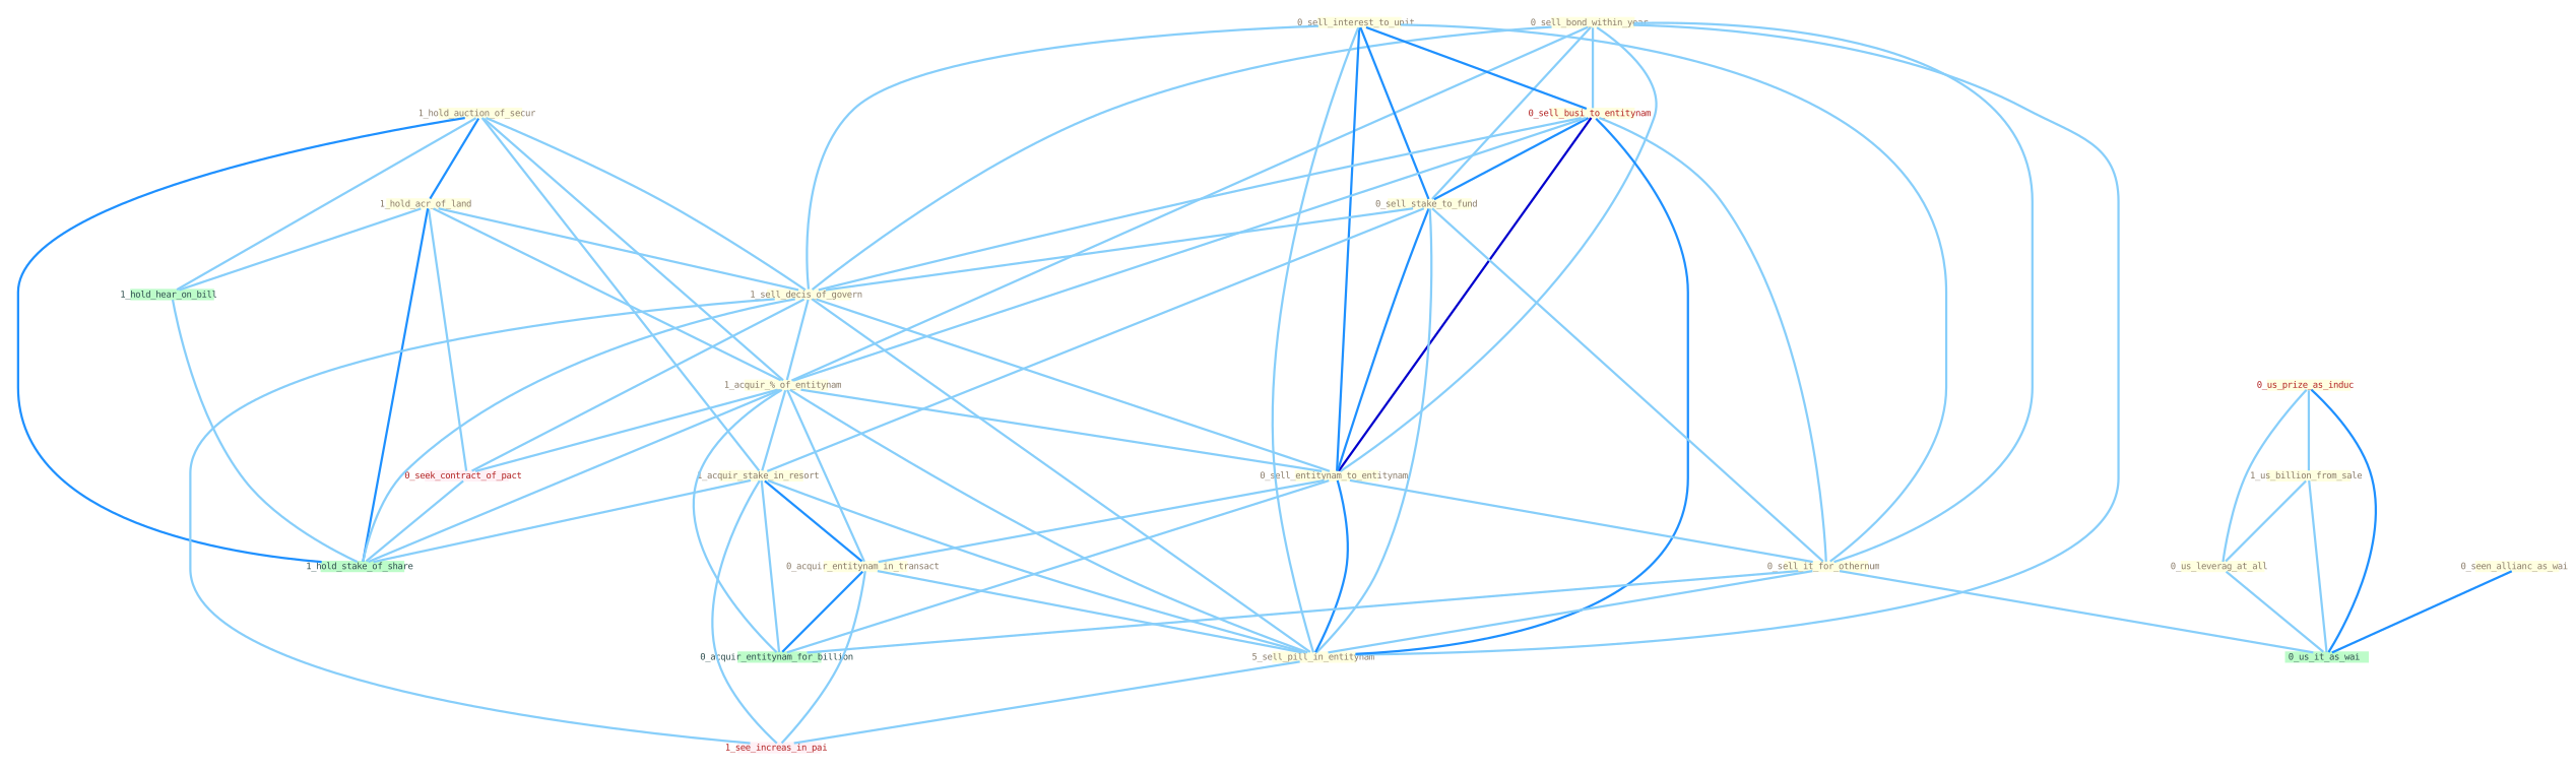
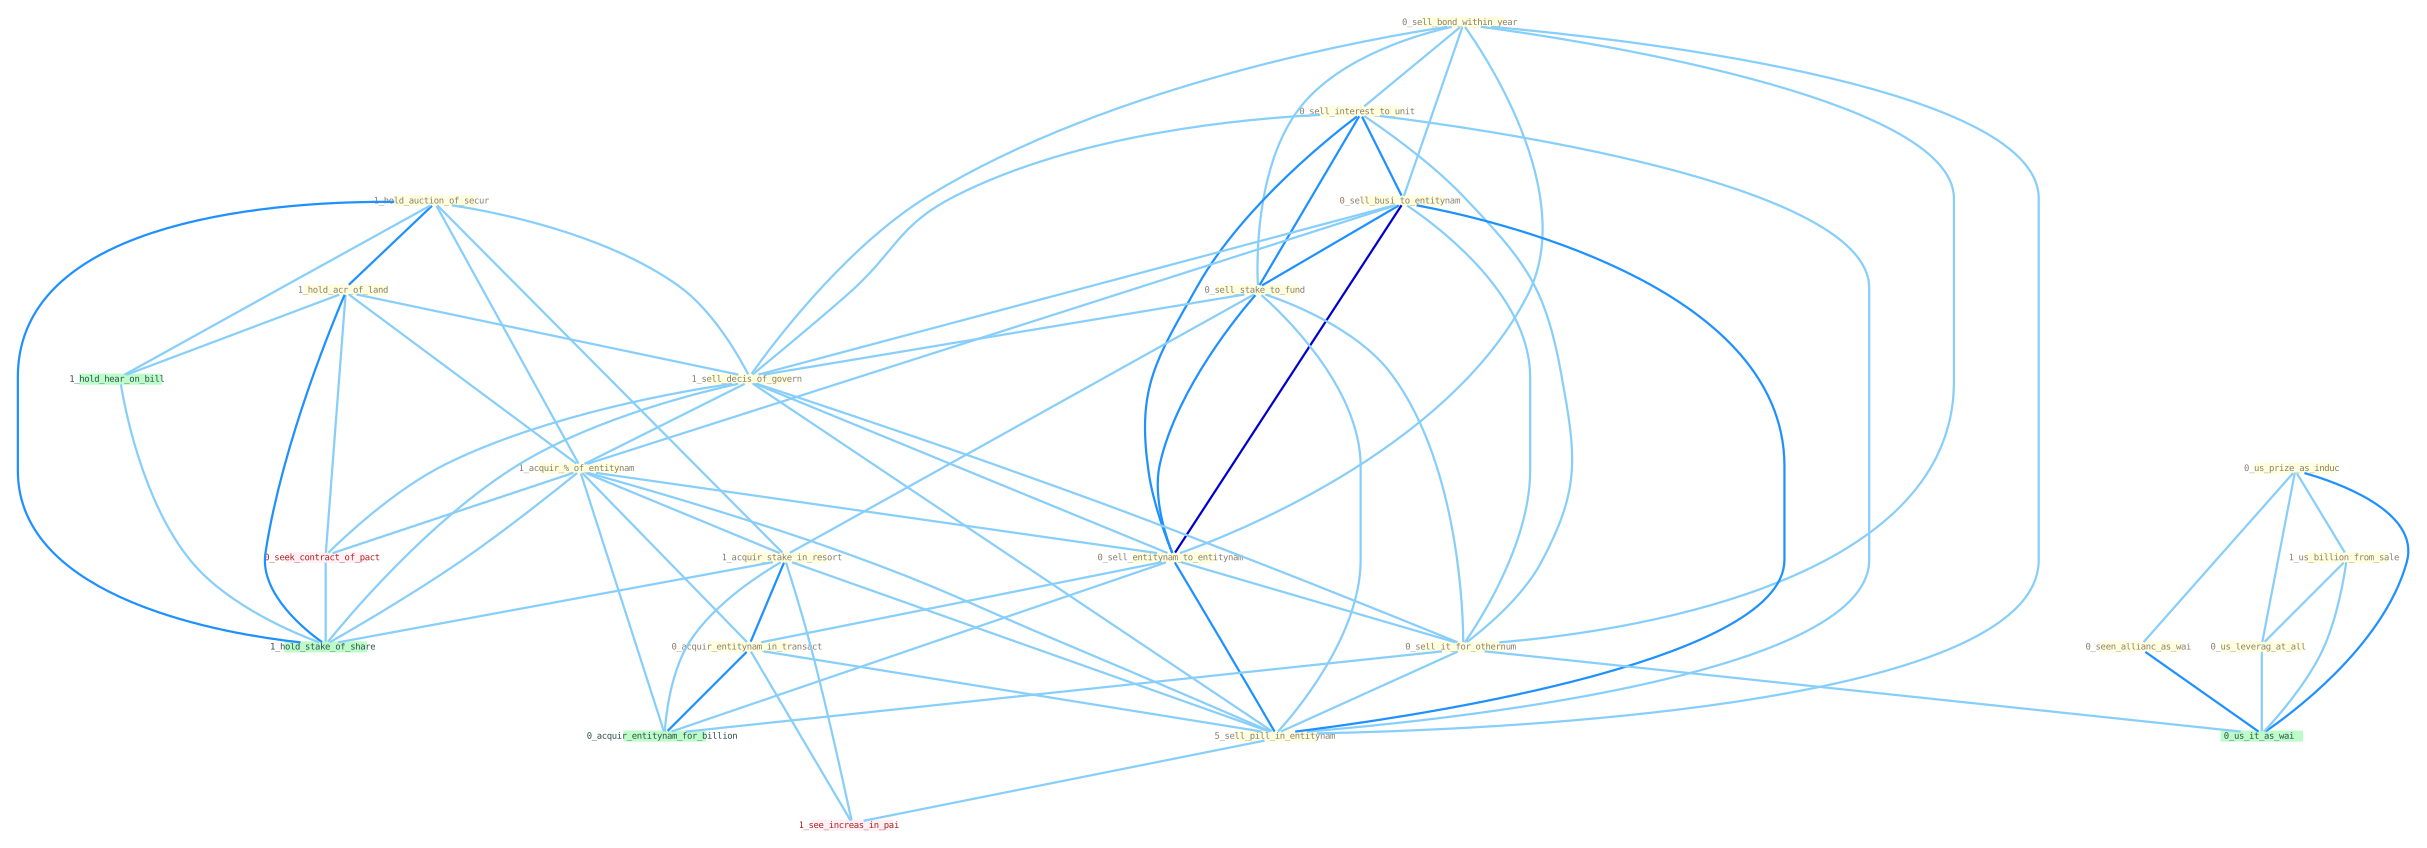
  graph {
    fontname="DejaVu Sans Mono"
    node [color="#ffffe0" fixedsize=true fontcolor="#8b7d6b" fontname="DejaVu Sans Mono" fontsize=4 shape=polygon style=filled]
    edge [color="#87cefa" fontname="DejaVu Sans Mono" w=1]
    "1_hold_auction_of_secur " [height=.06 width=.5]
    "1_hold_acr_of_land " [height=.06 width=.5]
    "0_sell_bond_within_year " [height=.06 width=.5]
    "0_sell_interest_to_unit " [height=.06 width=.5]
-   "0_us_prize_as_induc " [fontcolor="#b22222" height=.06 width=.5]
-   "0_sell_busi_to_entitynam " [fontcolor="#b22222" height=.06 width=.5]
+   "0_us_prize_as_induc " [height=.06 width=.5]
+   "0_sell_busi_to_entitynam " [height=.06 width=.5]
    "0_sell_stake_to_fund " [height=.06 width=.5]
    "1_sell_decis_of_govern " [height=.06 width=.5]
    "1_acquir_%_of_entitynam " [height=.06 width=.5]
    "0_seen_allianc_as_wai " [height=.06 width=.5]
    "1_acquir_stake_in_resort " [height=.06 width=.5]
    "0_sell_entitynam_to_entitynam " [height=.06 width=.5]
    "0_sell_it_for_othernum " [height=.06 width=.5]
    "0_acquir_entitynam_in_transact " [height=.06 width=.5]
    n15 [height=.06 label="5_sell_pill_in_entitynam" width=.5]
    "1_us_billion_from_sale " [height=.06 width=.5]
    "0_us_leverag_at_all " [height=.06 width=.5]
    "0_seek_contract_of_pact " [color="#fff0f5" fontcolor="#b22222" height=.06 width=.5]
    "1_see_increas_in_pai " [color="#fff0f5" fontcolor="#b22222" height=.06 width=.5]
    "1_hold_hear_on_bill " [color="#BDFCC9" fontcolor="#2f4f4f" height=.06 width=.5]
    "1_hold_stake_of_share " [color="#BDFCC9" fontcolor="#2f4f4f" height=.06 width=.5]
    "0_us_it_as_wai " [color="#BDFCC9" fontcolor="#2f4f4f" height=.06 width=.5]
    "0_acquir_entitynam_for_billion " [color="#BDFCC9" fontcolor="#2f4f4f" height=.06 width=.5]
    subgraph sub_1 {
      "1_hold_auction_of_secur "
      "1_hold_acr_of_land "
      "0_sell_bond_within_year "
      "0_sell_interest_to_unit "
      "0_us_prize_as_induc "
      "0_sell_busi_to_entitynam "
      "0_sell_stake_to_fund "
      "1_sell_decis_of_govern "
      "1_acquir_%_of_entitynam "
      "0_seen_allianc_as_wai "
      "1_acquir_stake_in_resort "
      "0_sell_entitynam_to_entitynam "
      "0_sell_it_for_othernum "
      "0_acquir_entitynam_in_transact "
      n15
      "1_us_billion_from_sale "
      "0_us_leverag_at_all "
    }
    subgraph sub_2 {
      "0_seek_contract_of_pact "
      "1_see_increas_in_pai "
    }
    "1_hold_auction_of_secur " -- "1_hold_acr_of_land " [color="#1e90ff" w=2]
    "1_hold_auction_of_secur " -- "1_sell_decis_of_govern "
    "1_hold_auction_of_secur " -- "1_acquir_%_of_entitynam "
    "1_hold_auction_of_secur " -- "1_acquir_stake_in_resort "
    "1_hold_auction_of_secur " -- "1_hold_hear_on_bill "
    "1_hold_auction_of_secur " -- "1_hold_stake_of_share " [color="#1e90ff" w=2]
    "1_hold_acr_of_land " -- "1_sell_decis_of_govern "
    "1_hold_acr_of_land " -- "1_acquir_%_of_entitynam "
    "1_hold_acr_of_land " -- "0_seek_contract_of_pact "
    "1_hold_acr_of_land " -- "1_hold_hear_on_bill "
    "1_hold_acr_of_land " -- "1_hold_stake_of_share " [color="#1e90ff" w=2]
-   "0_sell_bond_within_year " -- "1_acquir_%_of_entitynam "
+   "0_sell_bond_within_year " -- "0_sell_interest_to_unit "
    "0_sell_bond_within_year " -- "0_sell_busi_to_entitynam "
    "0_sell_bond_within_year " -- "0_sell_stake_to_fund "
    "0_sell_bond_within_year " -- "1_sell_decis_of_govern "
    "0_sell_bond_within_year " -- "0_sell_entitynam_to_entitynam "
    "0_sell_bond_within_year " -- "0_sell_it_for_othernum "
    "0_sell_bond_within_year " -- n15
    "0_sell_interest_to_unit " -- "0_sell_busi_to_entitynam " [color="#1e90ff" w=2]
    "0_sell_interest_to_unit " -- "0_sell_stake_to_fund " [color="#1e90ff" w=2]
    "0_sell_interest_to_unit " -- "1_sell_decis_of_govern "
    "0_sell_interest_to_unit " -- "0_sell_entitynam_to_entitynam " [color="#1e90ff" w=2]
    "0_sell_interest_to_unit " -- "0_sell_it_for_othernum "
    "0_sell_interest_to_unit " -- n15
+   "0_us_prize_as_induc " -- "0_seen_allianc_as_wai "
    "0_us_prize_as_induc " -- "1_us_billion_from_sale "
    "0_us_prize_as_induc " -- "0_us_leverag_at_all "
    "0_us_prize_as_induc " -- "0_us_it_as_wai " [color="#1e90ff" w=2]
    "0_sell_busi_to_entitynam " -- "0_sell_stake_to_fund " [color="#1e90ff" w=2]
    "0_sell_busi_to_entitynam " -- "1_sell_decis_of_govern "
    "0_sell_busi_to_entitynam " -- "1_acquir_%_of_entitynam "
    "0_sell_busi_to_entitynam " -- "0_sell_entitynam_to_entitynam " [color="#0000cd" w=3]
    "0_sell_busi_to_entitynam " -- "0_sell_it_for_othernum "
    "0_sell_busi_to_entitynam " -- n15 [color="#1e90ff" w=2]
    "0_sell_stake_to_fund " -- "1_sell_decis_of_govern "
    "0_sell_stake_to_fund " -- "1_acquir_stake_in_resort "
    "0_sell_stake_to_fund " -- "0_sell_entitynam_to_entitynam " [color="#1e90ff" w=2]
    "0_sell_stake_to_fund " -- "0_sell_it_for_othernum "
    "0_sell_stake_to_fund " -- n15
    "1_sell_decis_of_govern " -- "1_acquir_%_of_entitynam "
    "1_sell_decis_of_govern " -- "0_sell_entitynam_to_entitynam "
-   "1_sell_decis_of_govern " -- "1_see_increas_in_pai "
+   "1_sell_decis_of_govern " -- "0_sell_it_for_othernum "
    "1_sell_decis_of_govern " -- n15
    "1_sell_decis_of_govern " -- "0_seek_contract_of_pact "
    "1_sell_decis_of_govern " -- "1_hold_stake_of_share "
    "1_acquir_%_of_entitynam " -- "1_acquir_stake_in_resort "
    "1_acquir_%_of_entitynam " -- "0_sell_entitynam_to_entitynam "
    "1_acquir_%_of_entitynam " -- "0_acquir_entitynam_in_transact "
    "1_acquir_%_of_entitynam " -- n15
    "1_acquir_%_of_entitynam " -- "0_seek_contract_of_pact "
    "1_acquir_%_of_entitynam " -- "1_hold_stake_of_share "
    "1_acquir_%_of_entitynam " -- "0_acquir_entitynam_for_billion "
    "0_seen_allianc_as_wai " -- "0_us_it_as_wai " [color="#1e90ff" w=2]
    "1_acquir_stake_in_resort " -- "0_acquir_entitynam_in_transact " [color="#1e90ff" w=2]
    "1_acquir_stake_in_resort " -- n15
    "1_acquir_stake_in_resort " -- "1_see_increas_in_pai "
    "1_acquir_stake_in_resort " -- "1_hold_stake_of_share "
    "1_acquir_stake_in_resort " -- "0_acquir_entitynam_for_billion "
    "0_sell_entitynam_to_entitynam " -- "0_sell_it_for_othernum "
    "0_sell_entitynam_to_entitynam " -- "0_acquir_entitynam_in_transact "
    "0_sell_entitynam_to_entitynam " -- n15 [color="#1e90ff" w=2]
    "0_sell_entitynam_to_entitynam " -- "0_acquir_entitynam_for_billion "
    "0_sell_it_for_othernum " -- n15
    "0_sell_it_for_othernum " -- "0_us_it_as_wai "
    "0_sell_it_for_othernum " -- "0_acquir_entitynam_for_billion "
    "0_acquir_entitynam_in_transact " -- n15
    "0_acquir_entitynam_in_transact " -- "1_see_increas_in_pai "
    "0_acquir_entitynam_in_transact " -- "0_acquir_entitynam_for_billion " [color="#1e90ff" w=2]
    n15 -- "1_see_increas_in_pai "
    "1_us_billion_from_sale " -- "0_us_leverag_at_all "
    "1_us_billion_from_sale " -- "0_us_it_as_wai "
    "0_us_leverag_at_all " -- "0_us_it_as_wai "
    "0_seek_contract_of_pact " -- "1_hold_stake_of_share "
    "1_hold_hear_on_bill " -- "1_hold_stake_of_share "
  }
